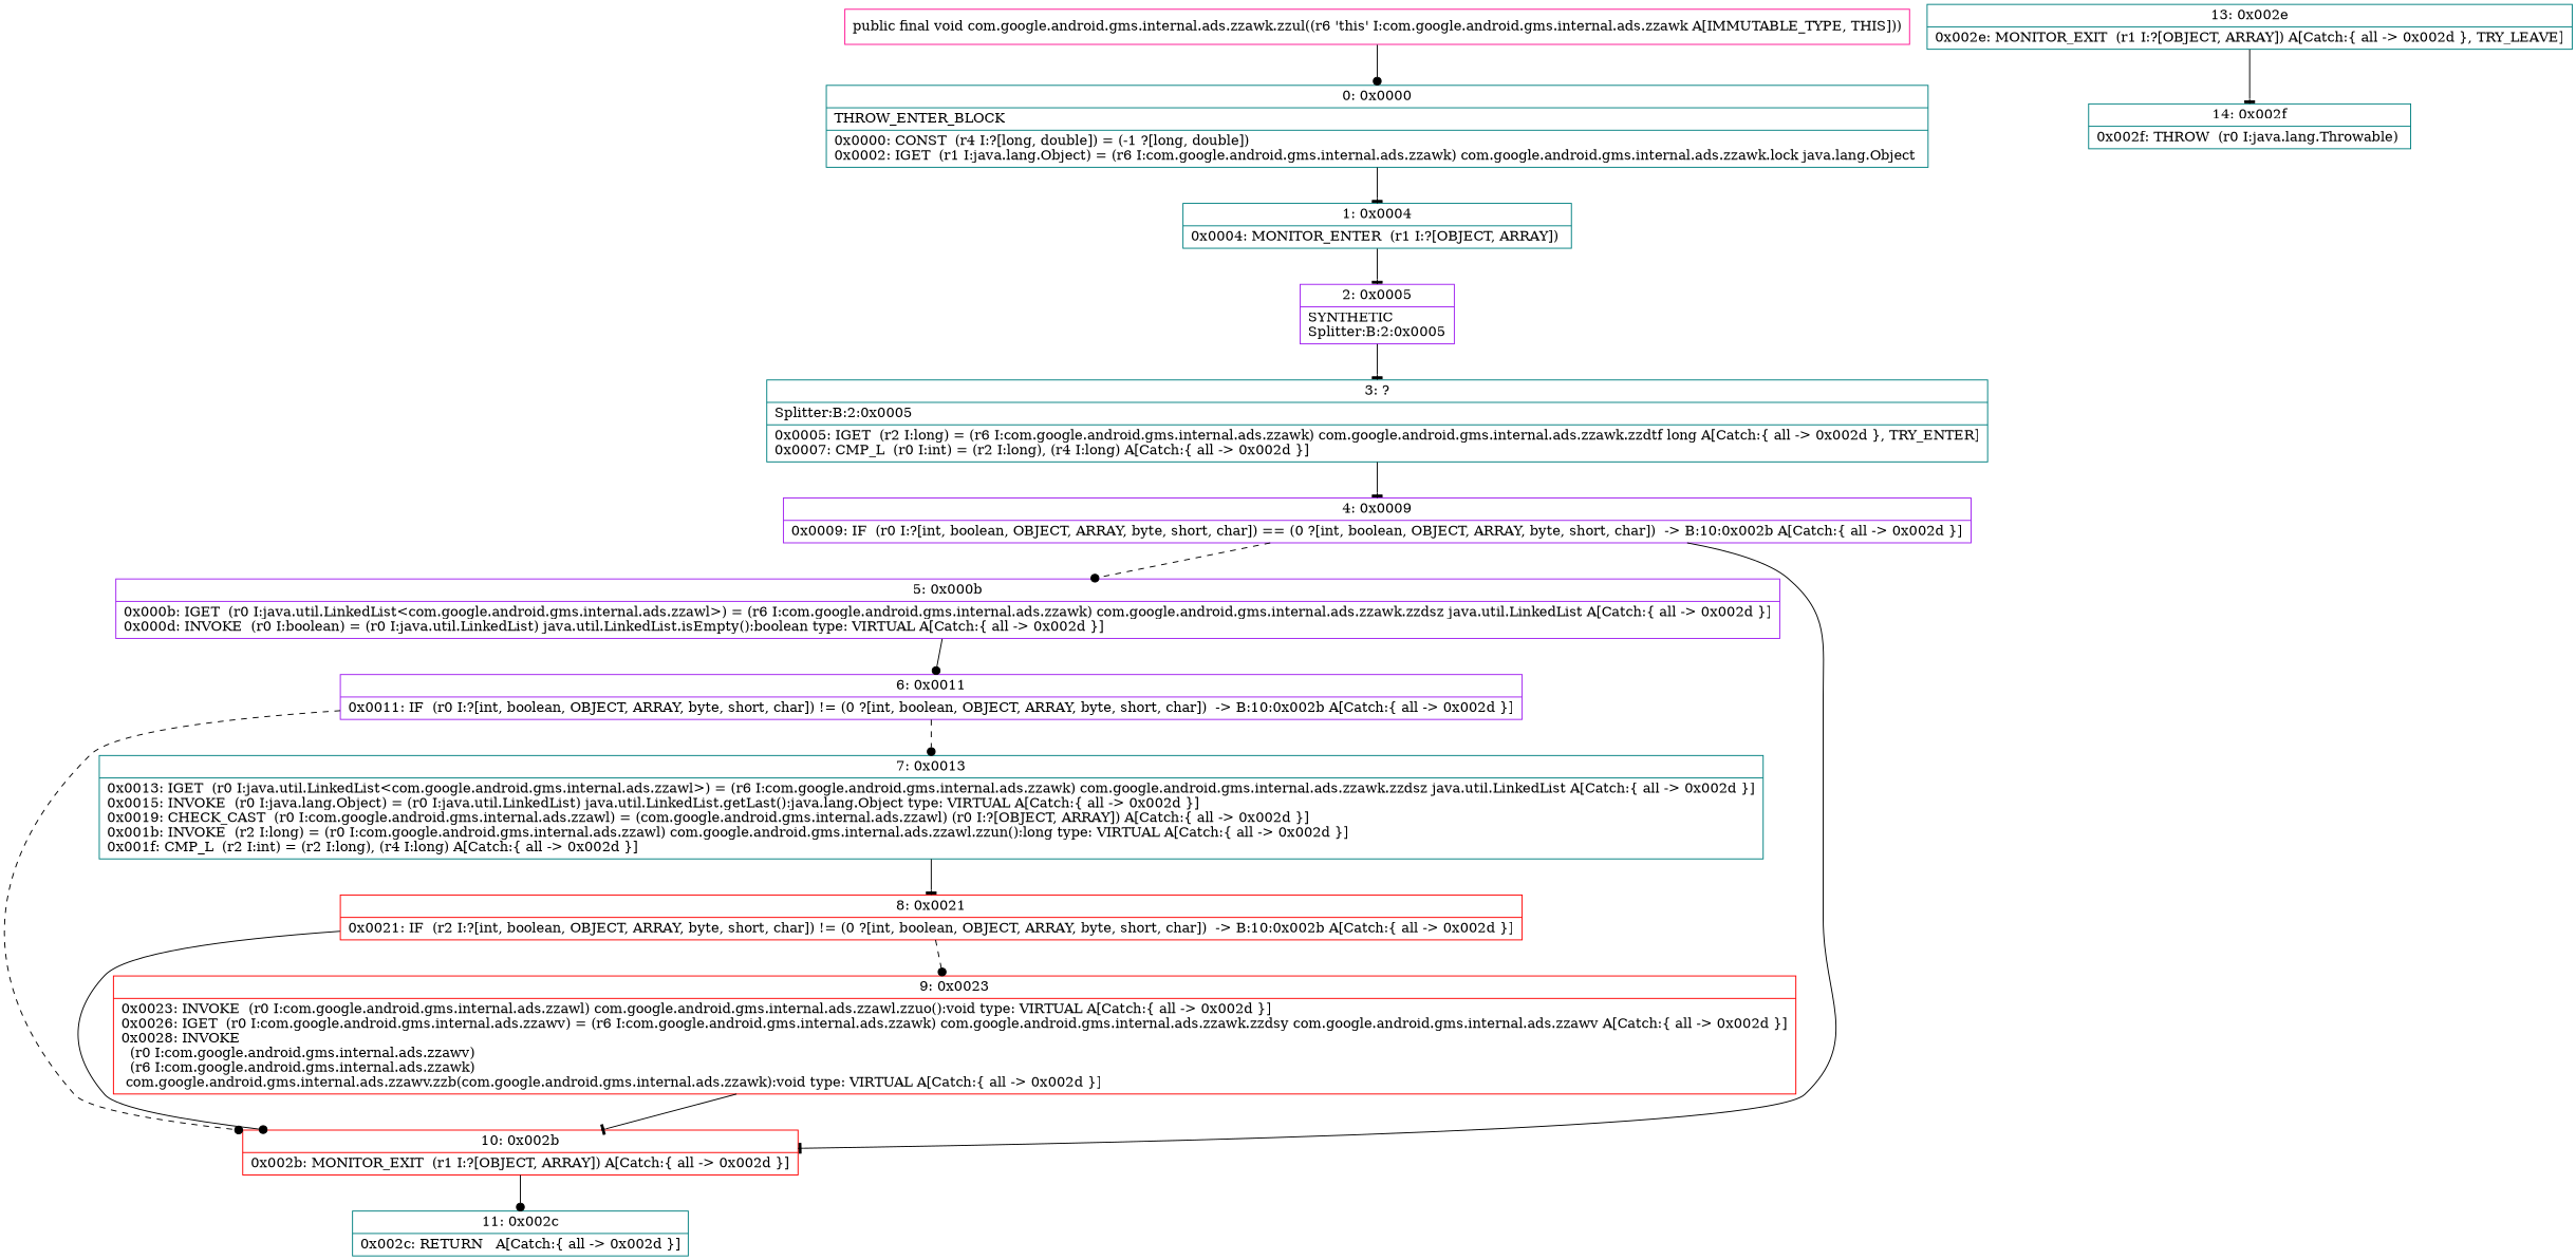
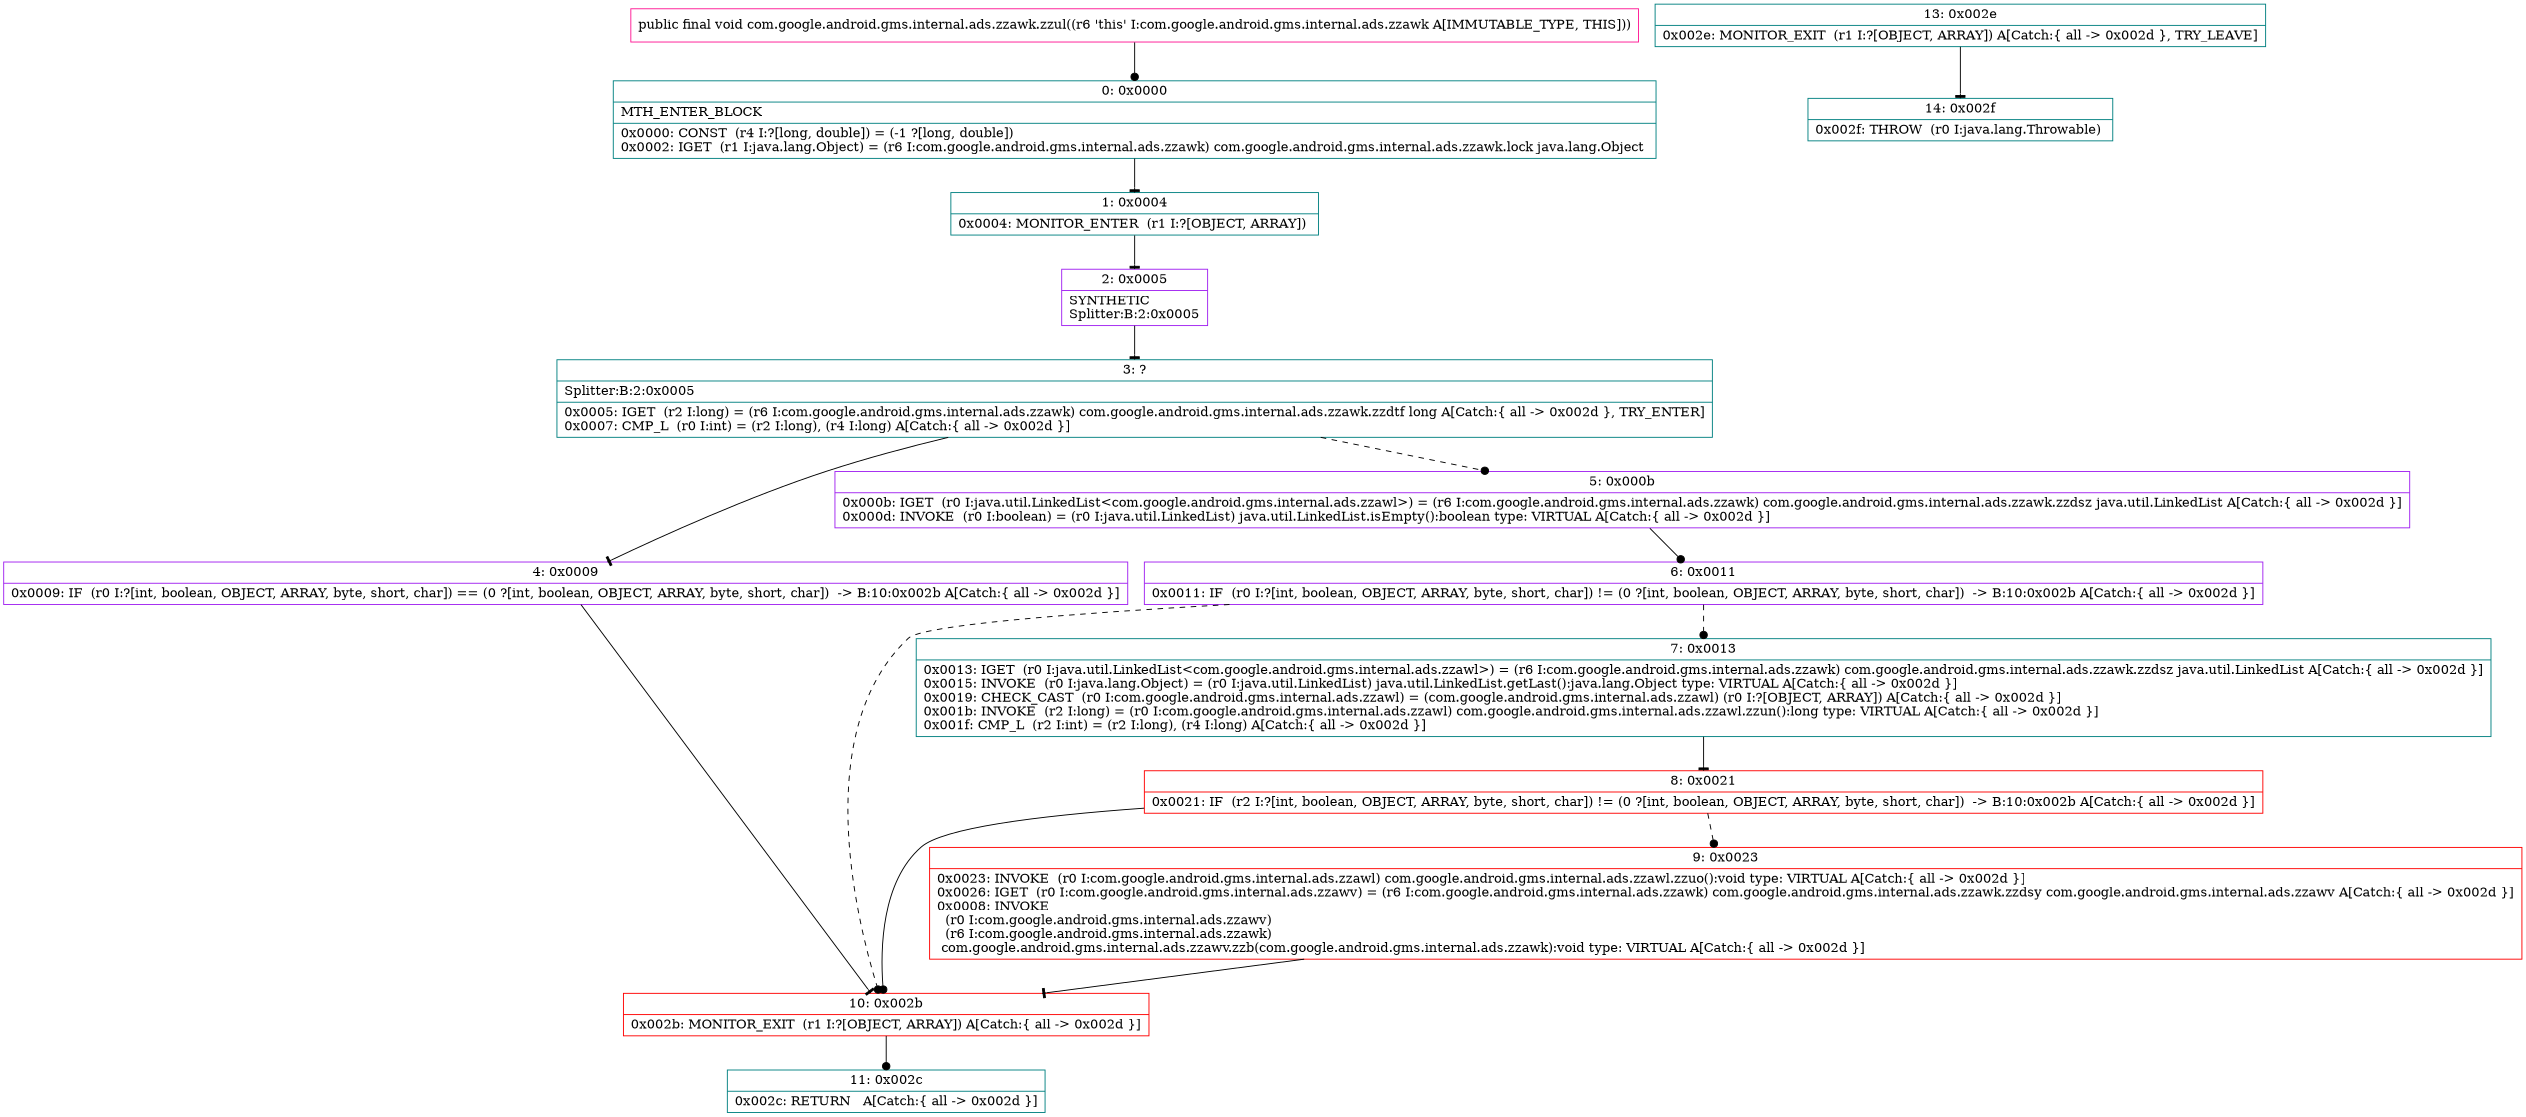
  digraph {
    node [color=teal shape=record]
    edge [arrowhead=tee]
-   n1 [label="{0\:\ 0x0000|THROW_ENTER_BLOCK\l|0x0000: CONST  (r4 I:?[long, double]) = (\-1 ?[long, double]) \l0x0002: IGET  (r1 I:java.lang.Object) = (r6 I:com.google.android.gms.internal.ads.zzawk) com.google.android.gms.internal.ads.zzawk.lock java.lang.Object \l}"]
+   n1 [label="{0\:\ 0x0000|MTH_ENTER_BLOCK\l|0x0000: CONST  (r4 I:?[long, double]) = (\-1 ?[long, double]) \l0x0002: IGET  (r1 I:java.lang.Object) = (r6 I:com.google.android.gms.internal.ads.zzawk) com.google.android.gms.internal.ads.zzawk.lock java.lang.Object \l}"]
    n2 [label="{1\:\ 0x0004|0x0004: MONITOR_ENTER  (r1 I:?[OBJECT, ARRAY]) \l}"]
    n3 [color=purple label="{2\:\ 0x0005|SYNTHETIC\lSplitter:B:2:0x0005\l}"]
    n4 [label="{3\:\ ?|Splitter:B:2:0x0005\l|0x0005: IGET  (r2 I:long) = (r6 I:com.google.android.gms.internal.ads.zzawk) com.google.android.gms.internal.ads.zzawk.zzdtf long A[Catch:\{ all \-\> 0x002d \}, TRY_ENTER]\l0x0007: CMP_L  (r0 I:int) = (r2 I:long), (r4 I:long) A[Catch:\{ all \-\> 0x002d \}]\l}"]
    n5 [color=purple label="{4\:\ 0x0009|0x0009: IF  (r0 I:?[int, boolean, OBJECT, ARRAY, byte, short, char]) == (0 ?[int, boolean, OBJECT, ARRAY, byte, short, char])  \-\> B:10:0x002b A[Catch:\{ all \-\> 0x002d \}]\l}"]
    n6 [color=purple label="{5\:\ 0x000b|0x000b: IGET  (r0 I:java.util.LinkedList\<com.google.android.gms.internal.ads.zzawl\>) = (r6 I:com.google.android.gms.internal.ads.zzawk) com.google.android.gms.internal.ads.zzawk.zzdsz java.util.LinkedList A[Catch:\{ all \-\> 0x002d \}]\l0x000d: INVOKE  (r0 I:boolean) = (r0 I:java.util.LinkedList) java.util.LinkedList.isEmpty():boolean type: VIRTUAL A[Catch:\{ all \-\> 0x002d \}]\l}"]
    n7 [color=red label="{10\:\ 0x002b|0x002b: MONITOR_EXIT  (r1 I:?[OBJECT, ARRAY]) A[Catch:\{ all \-\> 0x002d \}]\l}"]
    n8 [color=purple label="{6\:\ 0x0011|0x0011: IF  (r0 I:?[int, boolean, OBJECT, ARRAY, byte, short, char]) != (0 ?[int, boolean, OBJECT, ARRAY, byte, short, char])  \-\> B:10:0x002b A[Catch:\{ all \-\> 0x002d \}]\l}"]
    n9 [label="{11\:\ 0x002c|0x002c: RETURN   A[Catch:\{ all \-\> 0x002d \}]\l}"]
    n10 [label="{7\:\ 0x0013|0x0013: IGET  (r0 I:java.util.LinkedList\<com.google.android.gms.internal.ads.zzawl\>) = (r6 I:com.google.android.gms.internal.ads.zzawk) com.google.android.gms.internal.ads.zzawk.zzdsz java.util.LinkedList A[Catch:\{ all \-\> 0x002d \}]\l0x0015: INVOKE  (r0 I:java.lang.Object) = (r0 I:java.util.LinkedList) java.util.LinkedList.getLast():java.lang.Object type: VIRTUAL A[Catch:\{ all \-\> 0x002d \}]\l0x0019: CHECK_CAST  (r0 I:com.google.android.gms.internal.ads.zzawl) = (com.google.android.gms.internal.ads.zzawl) (r0 I:?[OBJECT, ARRAY]) A[Catch:\{ all \-\> 0x002d \}]\l0x001b: INVOKE  (r2 I:long) = (r0 I:com.google.android.gms.internal.ads.zzawl) com.google.android.gms.internal.ads.zzawl.zzun():long type: VIRTUAL A[Catch:\{ all \-\> 0x002d \}]\l0x001f: CMP_L  (r2 I:int) = (r2 I:long), (r4 I:long) A[Catch:\{ all \-\> 0x002d \}]\l}"]
    n11 [color=red label="{8\:\ 0x0021|0x0021: IF  (r2 I:?[int, boolean, OBJECT, ARRAY, byte, short, char]) != (0 ?[int, boolean, OBJECT, ARRAY, byte, short, char])  \-\> B:10:0x002b A[Catch:\{ all \-\> 0x002d \}]\l}"]
-   n12 [color=red label="{9\:\ 0x0023|0x0023: INVOKE  (r0 I:com.google.android.gms.internal.ads.zzawl) com.google.android.gms.internal.ads.zzawl.zzuo():void type: VIRTUAL A[Catch:\{ all \-\> 0x002d \}]\l0x0026: IGET  (r0 I:com.google.android.gms.internal.ads.zzawv) = (r6 I:com.google.android.gms.internal.ads.zzawk) com.google.android.gms.internal.ads.zzawk.zzdsy com.google.android.gms.internal.ads.zzawv A[Catch:\{ all \-\> 0x002d \}]\l0x0028: INVOKE  \l  (r0 I:com.google.android.gms.internal.ads.zzawv)\l  (r6 I:com.google.android.gms.internal.ads.zzawk)\l com.google.android.gms.internal.ads.zzawv.zzb(com.google.android.gms.internal.ads.zzawk):void type: VIRTUAL A[Catch:\{ all \-\> 0x002d \}]\l}"]
+   n12 [color=red label="{9\:\ 0x0023|0x0023: INVOKE  (r0 I:com.google.android.gms.internal.ads.zzawl) com.google.android.gms.internal.ads.zzawl.zzuo():void type: VIRTUAL A[Catch:\{ all \-\> 0x002d \}]\l0x0026: IGET  (r0 I:com.google.android.gms.internal.ads.zzawv) = (r6 I:com.google.android.gms.internal.ads.zzawk) com.google.android.gms.internal.ads.zzawk.zzdsy com.google.android.gms.internal.ads.zzawv A[Catch:\{ all \-\> 0x002d \}]\l0x0008: INVOKE  \l  (r0 I:com.google.android.gms.internal.ads.zzawv)\l  (r6 I:com.google.android.gms.internal.ads.zzawk)\l com.google.android.gms.internal.ads.zzawv.zzb(com.google.android.gms.internal.ads.zzawk):void type: VIRTUAL A[Catch:\{ all \-\> 0x002d \}]\l}"]
    n13 [label="{13\:\ 0x002e|0x002e: MONITOR_EXIT  (r1 I:?[OBJECT, ARRAY]) A[Catch:\{ all \-\> 0x002d \}, TRY_LEAVE]\l}"]
    n14 [label="{14\:\ 0x002f|0x002f: THROW  (r0 I:java.lang.Throwable) \l}"]
    n15 [color=deeppink label="{public final void com.google.android.gms.internal.ads.zzawk.zzul((r6 'this' I:com.google.android.gms.internal.ads.zzawk A[IMMUTABLE_TYPE, THIS])) }"]
    n1 -> n2
    n2 -> n3
    n3 -> n4
    n4 -> n5
-   n5 -> n6 [arrowhead=dot style=dashed]
+   n4 -> n6 [arrowhead=dot style=dashed]
    n5 -> n7
    n6 -> n8 [arrowhead=dot]
    n7 -> n9 [arrowhead=dot]
    n8 -> n7 [arrowhead=dot style=dashed]
    n8 -> n10 [arrowhead=dot style=dashed]
    n10 -> n11
    n11 -> n7 [arrowhead=dot]
    n11 -> n12 [arrowhead=dot style=dashed]
    n12 -> n7
    n13 -> n14
    n15 -> n1 [arrowhead=dot]
  }
